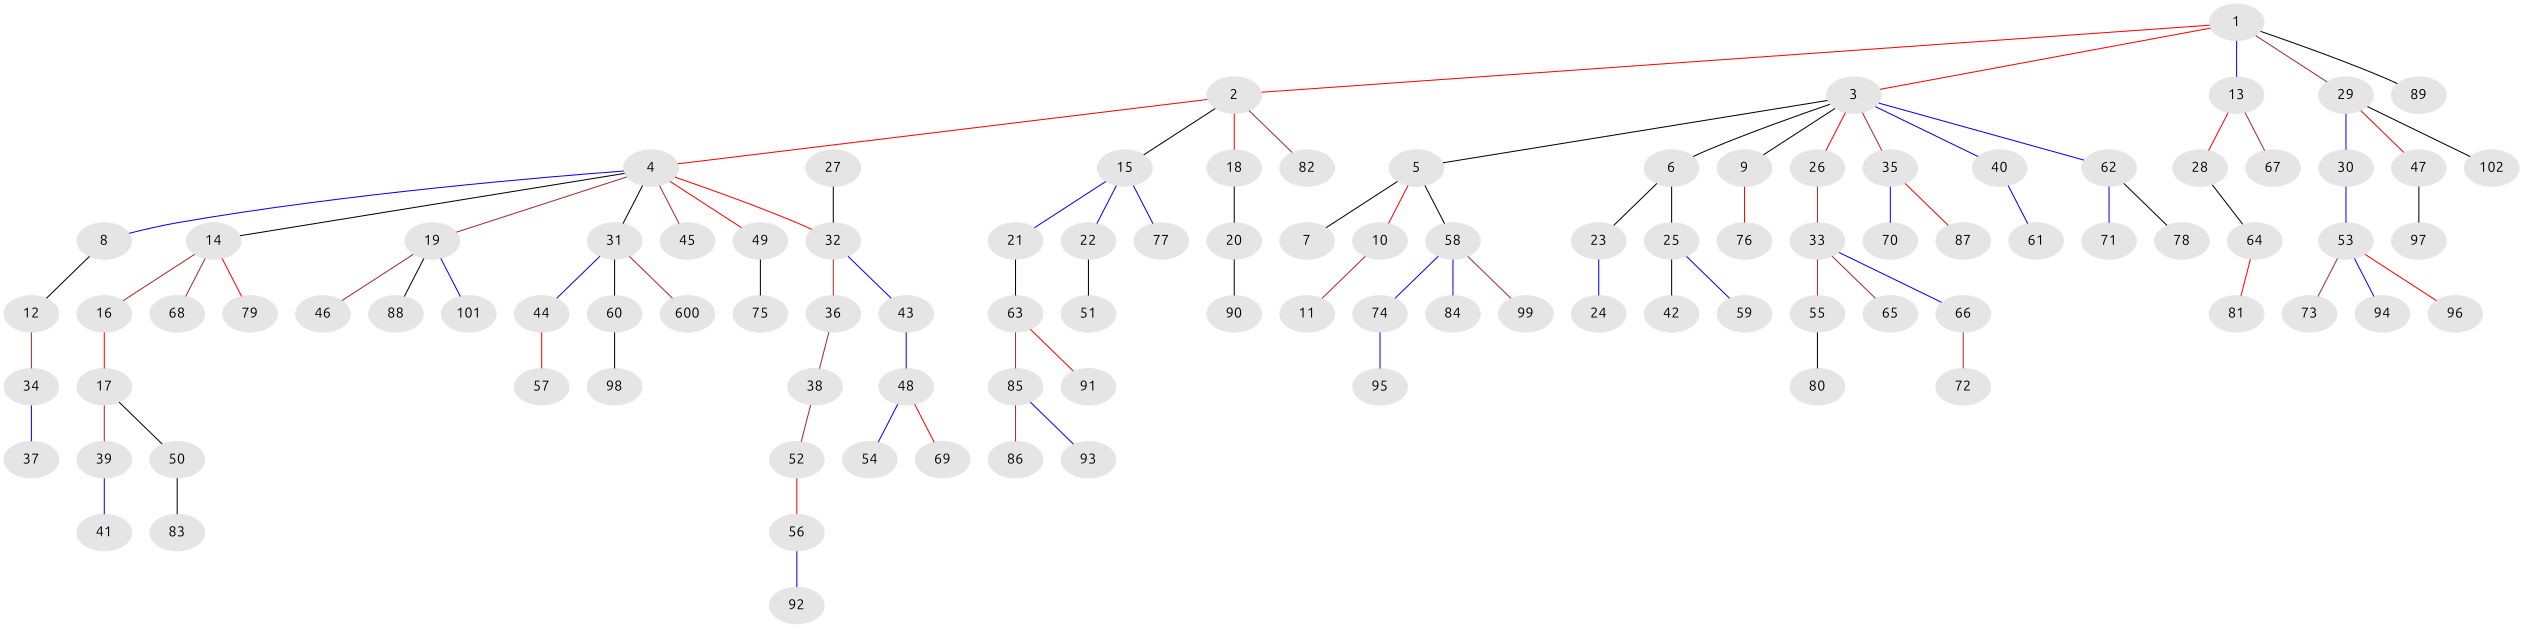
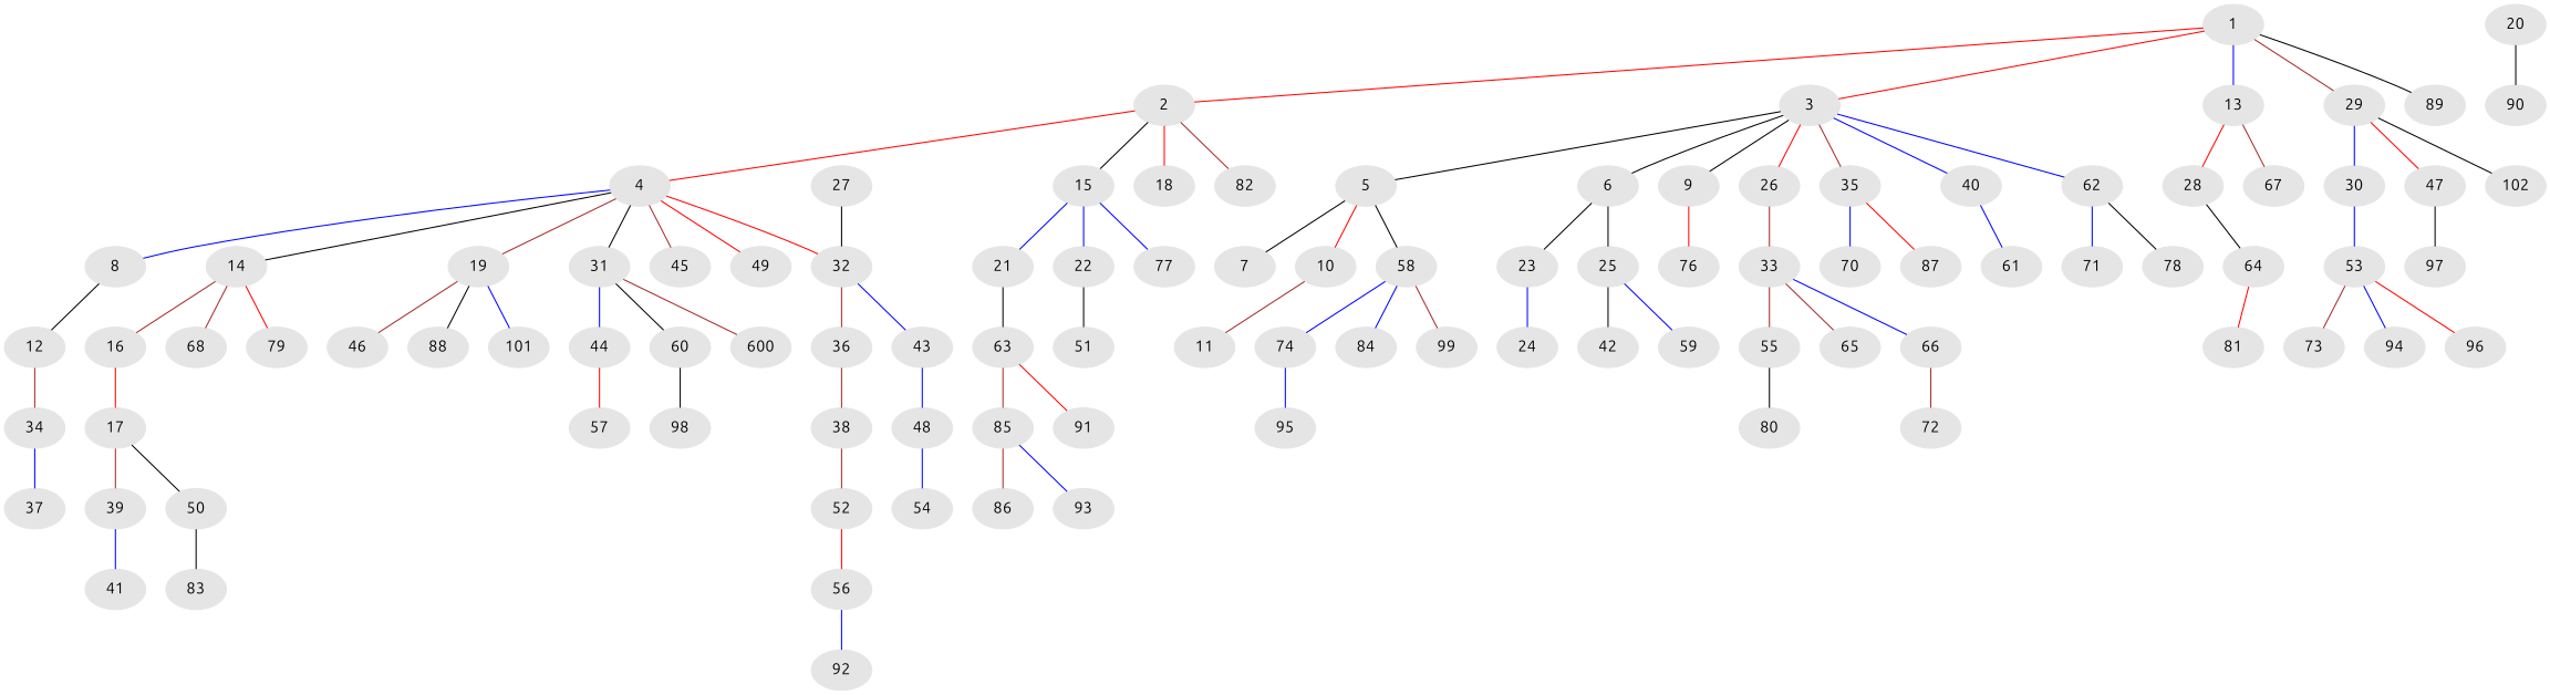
  graph {
    fontname=Ubuntu
    node [color=gray90 fontname=Ubuntu style=filled]
    edge [color=black fontname=Ubuntu]
    1
    2
    3
    13
    29
    89
    4
    15
    18
    82
    5
    6
    9
    26
    35
    40
    62
    28
    67
    30
    47
    102
    8
    14
    19
    31
    45
    49
    32
    21
    22
    77
    20
    7
    10
    58
    23
    25
    76
    33
    70
    87
    61
    71
    78
    12
    16
    68
    79
    46
    88
    101
    27
    44
    60
    n56 [label=600]
-   75
    11
    74
    84
    99
    24
    42
    59
    34
    37
    64
    17
    63
    51
    39
    50
    41
    83
    90
    85
    91
    55
    65
    66
    36
    43
    81
    53
    97
    73
    94
    96
    57
    98
    38
    48
    80
    72
    52
    56
    54
-   69
    92
    95
    86
    93
    1 -- 2 [color=red]
    1 -- 3 [color=red]
    1 -- 13 [color=blue]
    1 -- 29 [color=brown]
    1 -- 89
    2 -- 4 [color=red]
    2 -- 15
    2 -- 18 [color=red]
    2 -- 82 [color=brown]
    3 -- 5
    3 -- 6
    3 -- 9
    3 -- 26 [color=red]
    3 -- 35 [color=brown]
    3 -- 40 [color=blue]
    3 -- 62 [color=blue]
    13 -- 28 [color=red]
    13 -- 67 [color=brown]
    29 -- 30 [color=blue]
    29 -- 47 [color=red]
    29 -- 102
    4 -- 8 [color=blue]
    4 -- 14
    4 -- 19 [color=brown]
    4 -- 31
    4 -- 45 [color=brown]
    4 -- 49 [color=red]
    4 -- 32 [color=red]
    15 -- 21 [color=blue]
    15 -- 22 [color=blue]
    15 -- 77 [color=blue]
-   18 -- 20
    5 -- 7
    5 -- 10 [color=red]
    5 -- 58
    6 -- 23
    6 -- 25
    9 -- 76 [color=red]
    26 -- 33 [color=brown]
    35 -- 70 [color=blue]
    35 -- 87 [color=red]
    40 -- 61 [color=blue]
    62 -- 71 [color=blue]
    62 -- 78
    28 -- 64
    30 -- 53 [color=blue]
    47 -- 97
    8 -- 12
    14 -- 16 [color=brown]
    14 -- 68 [color=brown]
    14 -- 79 [color=red]
    19 -- 46 [color=brown]
    19 -- 88
    19 -- 101 [color=blue]
    31 -- 44 [color=blue]
    31 -- 60
    31 -- n56 [color=brown]
-   49 -- 75
    32 -- 36 [color=brown]
    32 -- 43 [color=blue]
    21 -- 63
    22 -- 51
    20 -- 90
    10 -- 11 [color=brown]
    58 -- 74 [color=blue]
    58 -- 84 [color=blue]
    58 -- 99 [color=brown]
    23 -- 24 [color=blue]
    25 -- 42
    25 -- 59 [color=blue]
    33 -- 55 [color=brown]
    33 -- 65 [color=brown]
    33 -- 66 [color=blue]
    12 -- 34 [color=brown]
    16 -- 17 [color=red]
    27 -- 32
    44 -- 57 [color=red]
    60 -- 98
    74 -- 95 [color=blue]
    34 -- 37 [color=blue]
    64 -- 81 [color=red]
    17 -- 39 [color=brown]
    17 -- 50
    63 -- 85 [color=brown]
    63 -- 91 [color=red]
    39 -- 41 [color=blue]
    50 -- 83
    85 -- 86 [color=brown]
    85 -- 93 [color=blue]
    55 -- 80
    66 -- 72 [color=brown]
    36 -- 38 [color=brown]
    43 -- 48 [color=blue]
    53 -- 73 [color=brown]
    53 -- 94 [color=blue]
    53 -- 96 [color=red]
    38 -- 52 [color=brown]
    48 -- 54 [color=blue]
-   48 -- 69 [color=red]
    52 -- 56 [color=red]
    56 -- 92 [color=blue]
  }
